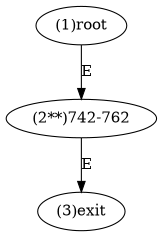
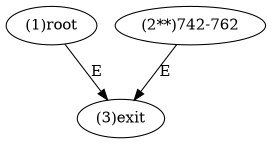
  digraph {
    n1 [label="(1)root"]
    n2 [label="(2**)742-762"]
    n3 [label="(3)exit"]
-   n1 -> n2 [label=E]
+   n1 -> n3 [label=E]
    n2 -> n3 [label=E]
  }
